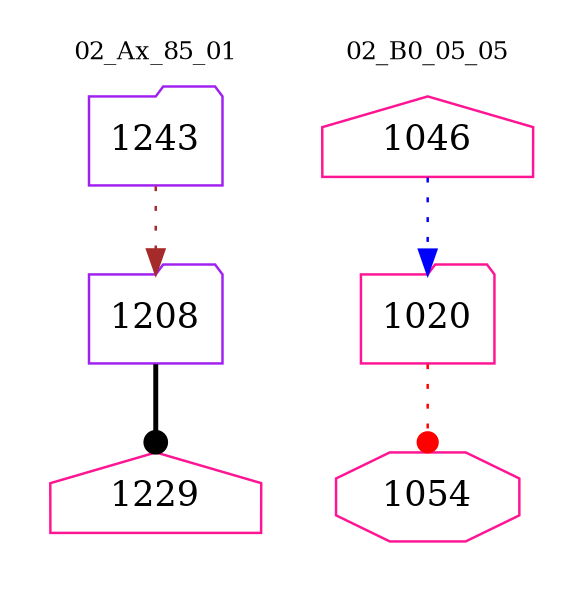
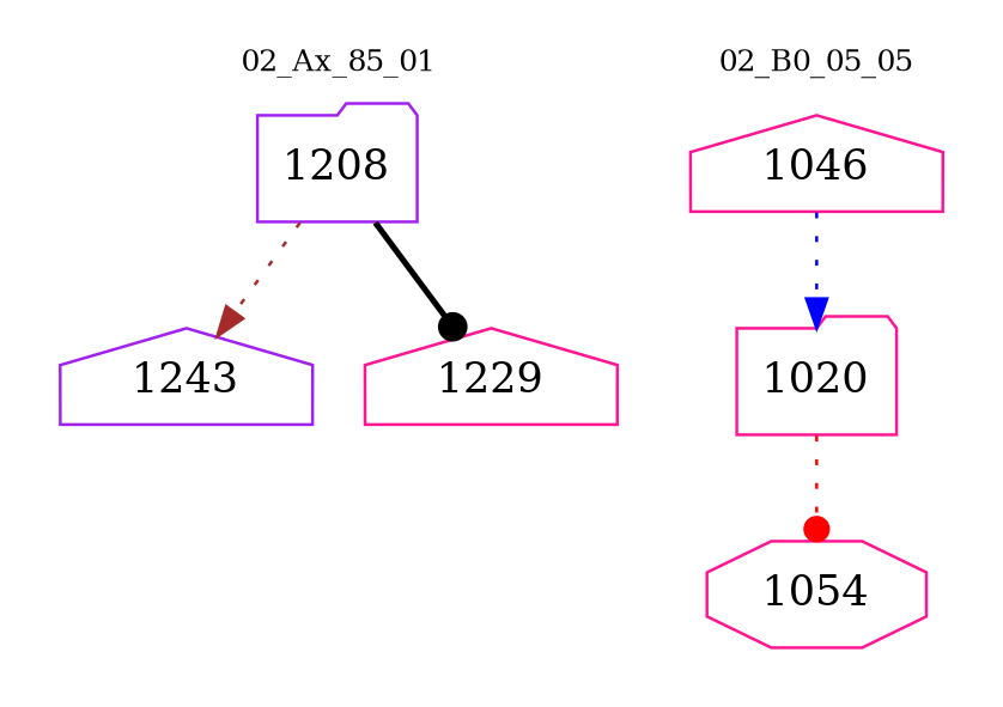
  digraph {
    node [color=deeppink shape=house]
    edge [arrowhead=normal style=dotted]
-   n1 [color=purple label=1243 shape=folder]
+   n1 [color=purple label=1243]
    n2 [color=purple label=1208 shape=folder]
    n3 [label=1229]
    n4 [label=1046]
    n5 [label=1020 shape=folder]
    n6 [label=1054 shape=octagon]
    subgraph cluster_1 {
      color=white
      fontsize=10
      label="02_Ax_85_01"
      n1
      n2
      n3
    }
    subgraph cluster_2 {
      color=white
      fontsize=10
      label="02_B0_05_05"
      n4
      n5
      n6
    }
-   n1 -> n2 [color=brown]
+   n2 -> n1 [color=brown]
    n2 -> n3 [arrowhead=dot color=black style=bold]
    n4 -> n5 [color=blue]
    n5 -> n6 [arrowhead=dot color=red]
  }
